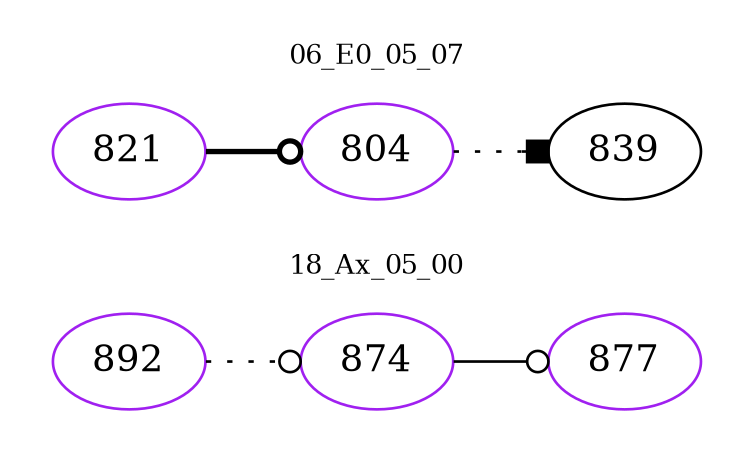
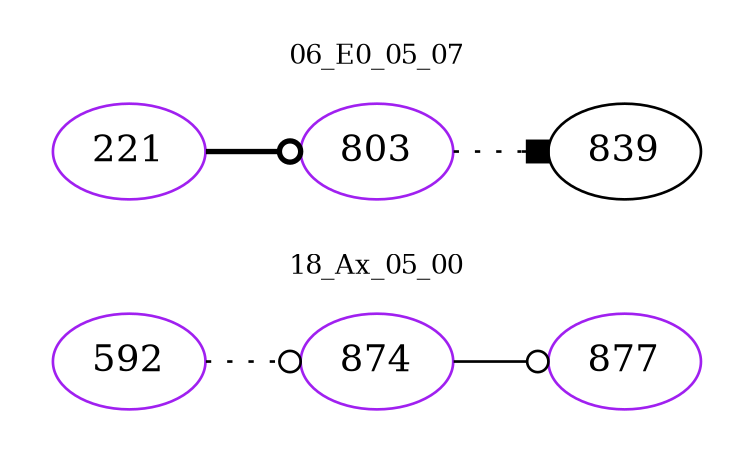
  digraph {
    rankdir=LR
    node [color=purple]
    edge [arrowhead=odot color=black style=dotted]
-   n1 [label=892]
+   n1 [label=592]
    n2 [label=874]
    n3 [label=877]
-   n4 [label=821]
-   n5 [label=804]
+   n4 [label=221]
+   n5 [label=803]
    n6 [color=black label=839]
    subgraph cluster_1 {
      color=white
      fontsize=10
      label="18_Ax_05_00"
      n1
      n2
      n3
    }
    subgraph cluster_2 {
      color=white
      fontsize=10
      label="06_E0_05_07"
      n4
      n5
      n6
    }
    n1 -> n2
    n2 -> n3 [style=solid]
    n4 -> n5 [style=bold]
    n5 -> n6 [arrowhead=box]
  }
